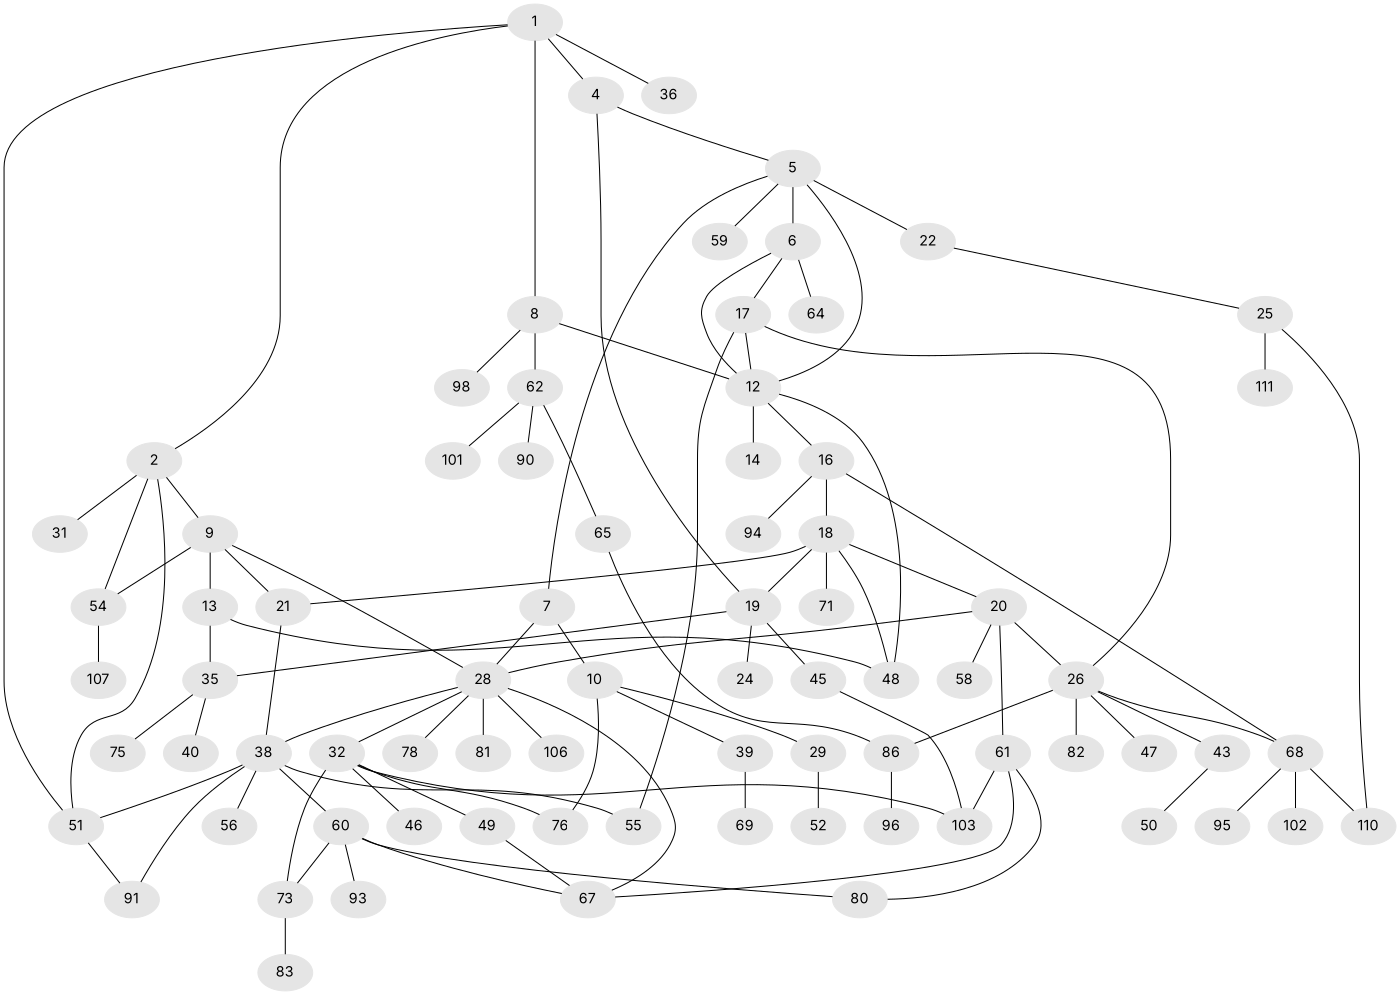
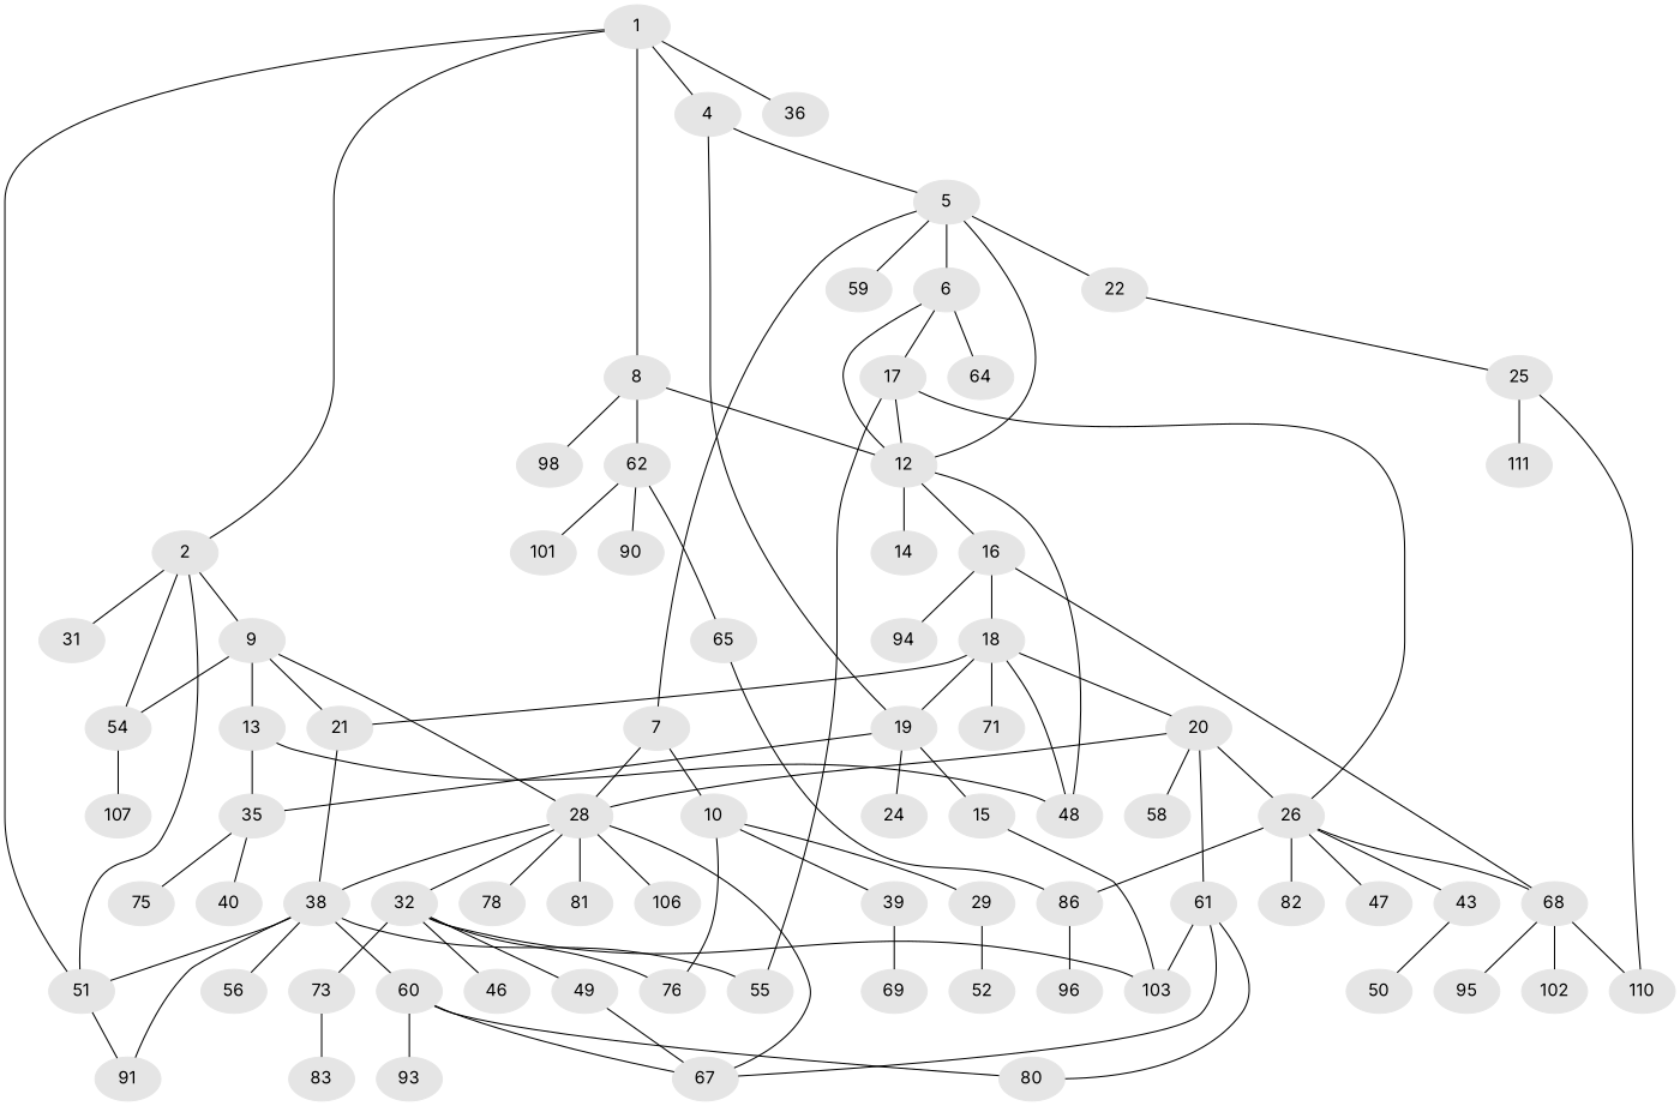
  graph {
    fontname=Inter
    node [color=gray90 fontname=Inter style=filled]
    edge [fontname=Inter]
    1 [super="+15"]
    2 [super="+3"]
    4
    8 [super="+17"]
    36
    51 [super="+88"]
    9 [super="+34"]
    31
    54
    5 [super="+57"]
    19 [super="+74"]
    12 [super="+42"]
    62 [super="+66"]
    98
    91
    28 [super="+53"]
    13
    21 [super="+99"]
    107
    6 [super="+79"]
    7
    22
    59
    35 [super="+44"]
    24
-   45 [super="+108"]
+   45 [super="+108" label=15]
    n27 [label=17]
    64 [super="+89"]
    10 [super="+23"]
    14
    16 [super="+37"]
    48 [super="+85"]
    25 [super="+70"]
    26 [super="+27"]
    55 [super="+87"]
    29 [super="+100"]
    39
    76
    38 [super="+82"]
    32 [super="+41"]
    67 [super="+77"]
    78
    81
    106
    65
    90 [super="+112"]
    101
    52
    69 [super="+97"]
    68 [super="+72"]
    47
    43
    n53 [label=82]
    86 [super="+113"]
    18 [super="+33"]
    94
    40
    75
    20 [super="+30"]
    71
    110
    95
    102
    58 [super="+109"]
    61
    103 [super="+104"]
    80 [super="+105"]
    56
    60 [super="+92"]
    111
    50
    96
    46 [super="+63"]
    49
    73
    83
    93
    1 -- 2
    1 -- 4
    1 -- 8
    1 -- 36
    1 -- 51
    2 -- 51
    2 -- 9
    2 -- 31
    2 -- 54
    4 -- 5
    4 -- 19
    8 -- 12
    8 -- 62
    8 -- 98
    51 -- 91
    9 -- 54
    9 -- 28
    9 -- 13
    9 -- 21
    54 -- 107
    5 -- 12
    5 -- 6
    5 -- 7
    5 -- 22 [weight=2]
    5 -- 59
    19 -- 35
    19 -- 24
    19 -- 45
    12 -- 14
    12 -- 16
    12 -- 48
    62 -- 65
    62 -- 90
    62 -- 101
    28 -- 38
    28 -- 32
    28 -- 67
    28 -- 78
    28 -- 81
    28 -- 106
    13 -- 35
    13 -- 48
    21 -- 38
    6 -- 12
    6 -- n27
    6 -- 64
    7 -- 28
    7 -- 10
    22 -- 25
    35 -- 40
    35 -- 75
    45 -- 103
    n27 -- 12
    n27 -- 26
    n27 -- 55
    10 -- 29
    10 -- 39
    10 -- 76
    16 -- 68
    16 -- 18
    16 -- 94
    25 -- 110
    25 -- 111
    26 -- 68
    26 -- 47
    26 -- 43
    26 -- n53
    26 -- 86
    29 -- 52
    39 -- 69
    38 -- 51
    38 -- 91
    38 -- 55
    38 -- 56
    38 -- 60
    32 -- 76
    32 -- 103
    32 -- 46
    32 -- 49
    32 -- 73
    65 -- 86
    68 -- 110
    68 -- 95
    68 -- 102
    43 -- 50
    86 -- 96
    18 -- 19
    18 -- 21
    18 -- 48
    18 -- 20
    18 -- 71
    20 -- 28
    20 -- 26
    20 -- 58
    20 -- 61 [weight=2]
    61 -- 67
    61 -- 103
    61 -- 80
    60 -- 67
    60 -- 80
-   60 -- 73
    60 -- 93
    49 -- 67
    73 -- 83
  }
